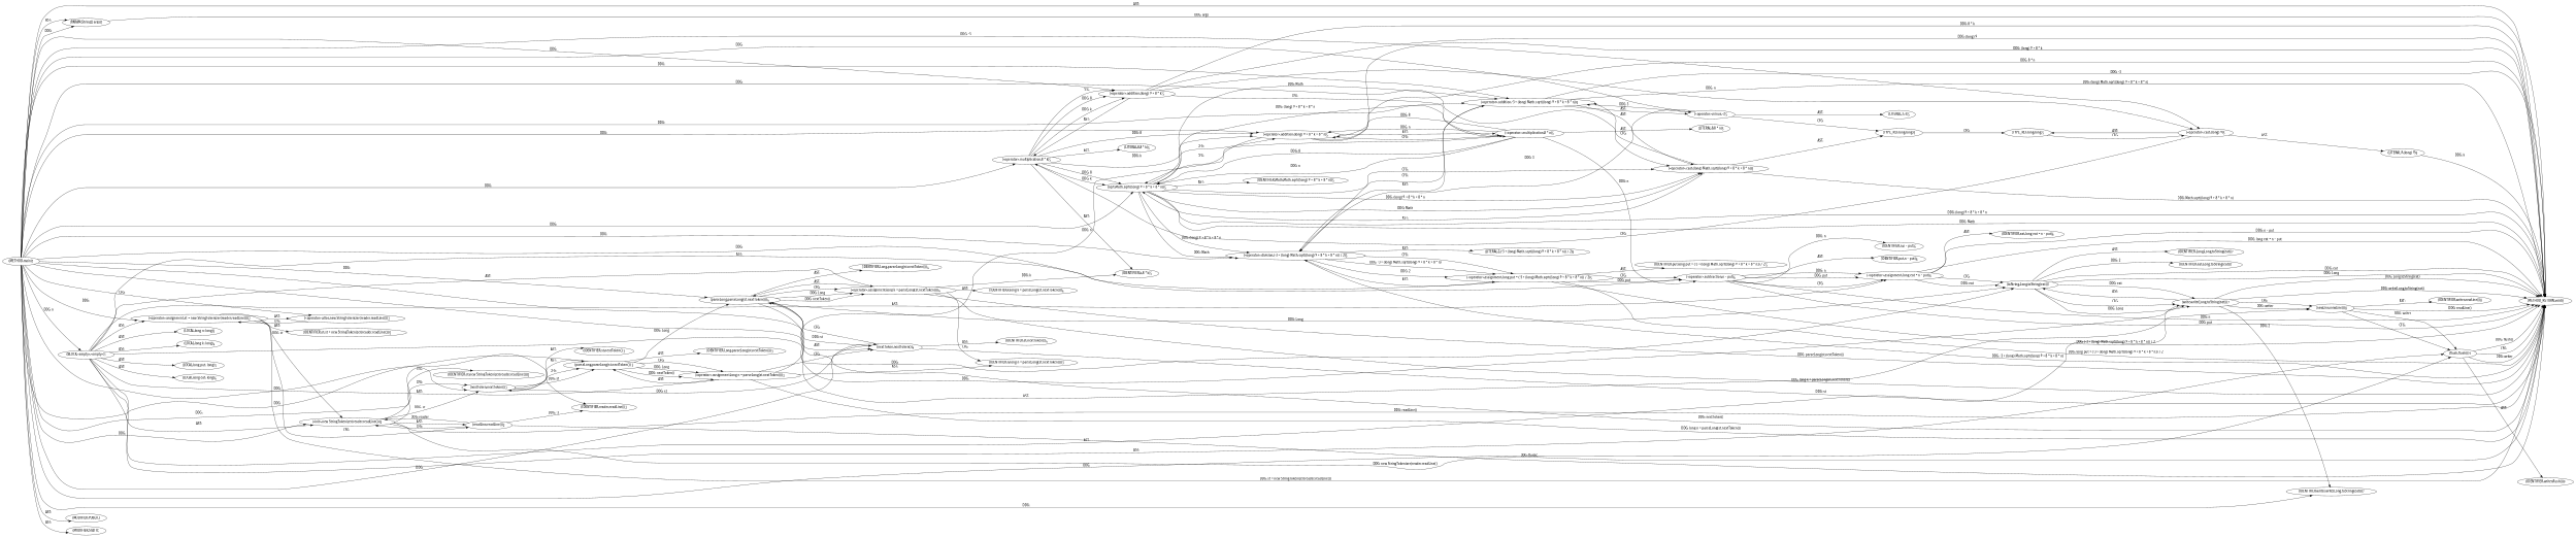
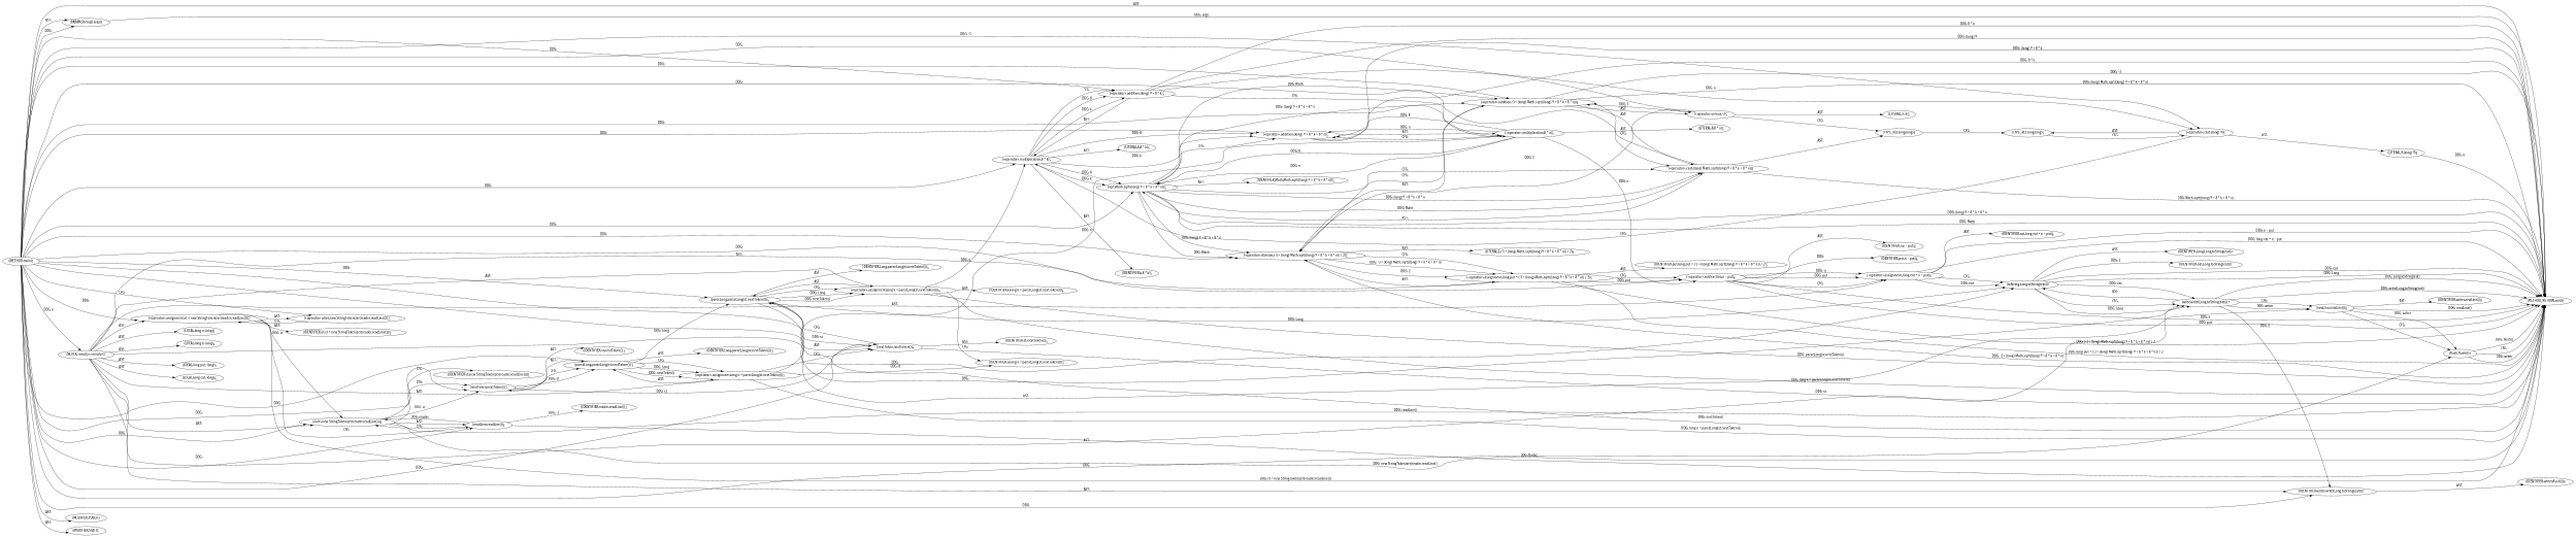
  digraph {
    fontname="Fira Sans"
    rankdir=LR
    node [fontname="Fira Sans"]
    edge [fontname="Fira Sans"]
    n1 [label=<(METHOD,main)<SUB>1</SUB>>]
    n2 [label=<(PARAM,String[] args)<SUB>1</SUB>>]
    n3 [label=<(BLOCK,&lt;empty&gt;,&lt;empty&gt;)<SUB>1</SUB>>]
    n4 [label=<(&lt;operator&gt;.assignment,st = new StringTokenizer(reader.readLine()))<SUB>2</SUB>>]
    n5 [label=<(&lt;operator&gt;.alloc,new StringTokenizer(reader.readLine()))<SUB>2</SUB>>]
    n6 [label=<(&lt;init&gt;,new StringTokenizer(reader.readLine()))<SUB>2</SUB>>]
    n7 [label=<(readLine,readLine())<SUB>2</SUB>>]
    n8 [label=<(parseLong,parseLong(st.nextToken()))<SUB>3</SUB>>]
    n9 [label=<(nextToken,nextToken())<SUB>3</SUB>>]
    n10 [label=<(parseLong,parseLong(st.nextToken()))<SUB>4</SUB>>]
    n11 [label=<(nextToken,nextToken())<SUB>4</SUB>>]
    n12 [label=<(&lt;operator&gt;.division,(-3 + (long) Math.sqrt((long) 9 + 8 * k + 8 * n)) / 2)<SUB>5</SUB>>]
    n13 [label=<(&lt;operator&gt;.addition,-3 + (long) Math.sqrt((long) 9 + 8 * k + 8 * n))<SUB>5</SUB>>]
    n14 [label=<(&lt;operator&gt;.minus,-3)<SUB>5</SUB>>]
    n15 [label=<(&lt;operator&gt;.cast,(long) Math.sqrt((long) 9 + 8 * k + 8 * n))<SUB>5</SUB>>]
    n16 [label=<(sqrt,Math.sqrt((long) 9 + 8 * k + 8 * n))<SUB>5</SUB>>]
    n17 [label=<(&lt;operator&gt;.addition,(long) 9 + 8 * k + 8 * n)<SUB>5</SUB>>]
    n18 [label=<(&lt;operator&gt;.addition,(long) 9 + 8 * k)<SUB>5</SUB>>]
    n19 [label=<(&lt;operator&gt;.cast,(long) 9)<SUB>5</SUB>>]
    n20 [label=<(&lt;operator&gt;.multiplication,8 * k)<SUB>5</SUB>>]
    n21 [label=<(&lt;operator&gt;.multiplication,8 * n)<SUB>5</SUB>>]
    n22 [label=<(&lt;operator&gt;.subtraction,n - put)<SUB>6</SUB>>]
    n23 [label=<(write,write(Long.toString(eat)))<SUB>7</SUB>>]
    n24 [label=<(toString,Long.toString(eat))<SUB>7</SUB>>]
    n25 [label=<(flush,flush())<SUB>9</SUB>>]
    n26 [label=<(MODIFIER,PUBLIC)>]
    n27 [label=<(MODIFIER,STATIC)>]
    n28 [label=<(METHOD_RETURN,void)<SUB>1</SUB>>]
    n29 [label=<(IDENTIFIER,writer,write(Long.toString(eat)))<SUB>7</SUB>>]
    n30 [label=<(newLine,newLine())<SUB>8</SUB>>]
    n31 [label=<(LOCAL,long n: long)<SUB>3</SUB>>]
    n32 [label=<(&lt;operator&gt;.assignment,long n = parseLong(st.nextToken()))<SUB>3</SUB>>]
    n33 [label=<(LOCAL,long k: long)<SUB>4</SUB>>]
    n34 [label=<(&lt;operator&gt;.assignment,long k = parseLong(st.nextToken()))<SUB>4</SUB>>]
    n35 [label=<(LOCAL,long put: long)<SUB>5</SUB>>]
    n36 [label=<(&lt;operator&gt;.assignment,long put = (-3 + (long) Math.sqrt((long) 9 + 8 * k + 8 * n)) / 2)<SUB>5</SUB>>]
    n37 [label=<(LOCAL,long eat: long)<SUB>6</SUB>>]
    n38 [label=<(&lt;operator&gt;.assignment,long eat = n - put)<SUB>6</SUB>>]
    n39 [label=<(IDENTIFIER,st,st = new StringTokenizer(reader.readLine()))<SUB>2</SUB>>]
    n40 [label=<(IDENTIFIER,st,new StringTokenizer(reader.readLine()))<SUB>2</SUB>>]
    n41 [label=<(IDENTIFIER,reader,readLine())<SUB>2</SUB>>]
    n42 [label=<(IDENTIFIER,Long,parseLong(st.nextToken()))<SUB>3</SUB>>]
    n43 [label=<(IDENTIFIER,st,nextToken())<SUB>3</SUB>>]
    n44 [label=<(IDENTIFIER,Long,parseLong(st.nextToken()))<SUB>4</SUB>>]
    n45 [label=<(IDENTIFIER,st,nextToken())<SUB>4</SUB>>]
    n46 [label=<(LITERAL,2,(-3 + (long) Math.sqrt((long) 9 + 8 * k + 8 * n)) / 2)<SUB>5</SUB>>]
    n47 [label=<(LITERAL,3,-3)<SUB>5</SUB>>]
    n48 [label=<(TYPE_REF,long,long)<SUB>5</SUB>>]
    n49 [label=<(IDENTIFIER,Math,Math.sqrt((long) 9 + 8 * k + 8 * n))<SUB>5</SUB>>]
    n50 [label=<(TYPE_REF,long,long)<SUB>5</SUB>>]
    n51 [label=<(LITERAL,9,(long) 9)<SUB>5</SUB>>]
    n52 [label=<(LITERAL,8,8 * k)<SUB>5</SUB>>]
    n53 [label=<(IDENTIFIER,k,8 * k)<SUB>5</SUB>>]
    n54 [label=<(LITERAL,8,8 * n)<SUB>5</SUB>>]
    n55 [label=<(IDENTIFIER,n,n - put)<SUB>6</SUB>>]
    n56 [label=<(IDENTIFIER,put,n - put)<SUB>6</SUB>>]
    n57 [label=<(IDENTIFIER,Long,Long.toString(eat))<SUB>7</SUB>>]
    n58 [label=<(IDENTIFIER,eat,Long.toString(eat))<SUB>7</SUB>>]
    n59 [label=<(IDENTIFIER,writer,newLine())<SUB>8</SUB>>]
    n60 [label=<(IDENTIFIER,writer,flush())<SUB>9</SUB>>]
    n61 [label=<(IDENTIFIER,n,long n = parseLong(st.nextToken()))<SUB>3</SUB>>]
    n62 [label=<(IDENTIFIER,k,long k = parseLong(st.nextToken()))<SUB>4</SUB>>]
    n63 [label=<(IDENTIFIER,put,long put = (-3 + (long) Math.sqrt((long) 9 + 8 * k + 8 * n)) / 2)<SUB>5</SUB>>]
    n64 [label=<(IDENTIFIER,eat,long eat = n - put)<SUB>6</SUB>>]
    n1 -> n2 [label="AST: "]
    n1 -> n2 [label="DDG: "]
    n1 -> n3 [label="DDG: n"]
    n1 -> n4 [label="DDG: "]
    n1 -> n5 [label="CFG: "]
    n1 -> n6 [label="DDG: "]
-   n1 -> n41 [label="DDG: "]
+   n1 -> n7 [label="DDG: "]
    n1 -> n8 [label="DDG: "]
    n1 -> n9 [label="DDG: "]
    n1 -> n10 [label="DDG: "]
    n1 -> n11 [label="DDG: "]
    n1 -> n12 [label="DDG: "]
    n1 -> n13 [label="DDG: "]
    n1 -> n14 [label="DDG: "]
    n1 -> n15 [label="DDG: "]
    n1 -> n16 [label="DDG: "]
    n1 -> n17 [label="DDG: "]
    n1 -> n18 [label="DDG: "]
    n1 -> n19 [label="DDG: -3"]
    n1 -> n20 [label="DDG: "]
    n1 -> n21 [label="DDG: "]
    n1 -> n22 [label="DDG: "]
    n1 -> n23 [label="DDG: "]
    n1 -> n24 [label="DDG: "]
    n1 -> n25 [label="DDG: "]
    n1 -> n26 [label="AST: "]
    n1 -> n27 [label="AST: "]
    n1 -> n28 [label="AST: "]
    n1 -> n29 [label="DDG: "]
    n2 -> n28 [label="DDG: args"]
    n3 -> n4 [label="AST: "]
    n3 -> n6 [label="AST: "]
    n3 -> n23 [label="AST: "]
-   n3 -> n25 [label="AST: "]
+   n3 -> n29 [label="AST: "]
    n3 -> n30 [label="AST: "]
    n3 -> n31 [label="AST: "]
    n3 -> n32 [label="AST: "]
    n3 -> n33 [label="AST: "]
    n3 -> n34 [label="AST: "]
    n3 -> n35 [label="AST: "]
    n3 -> n36 [label="AST: "]
    n3 -> n37 [label="AST: "]
    n3 -> n38 [label="AST: "]
    n4 -> n5 [label="AST: "]
    n4 -> n6 [label="DDG: st"]
    n4 -> n7 [label="CFG: "]
    n4 -> n28 [label="DDG: st = new StringTokenizer(reader.readLine())"]
    n4 -> n39 [label="AST: "]
    n5 -> n4 [label="CFG: "]
    n6 -> n7 [label="AST: "]
    n6 -> n9 [label="CFG: "]
    n6 -> n9 [label="DDG: st"]
    n6 -> n28 [label="DDG: readLine()"]
    n6 -> n28 [label="DDG: new StringTokenizer(reader.readLine())"]
    n6 -> n40 [label="CFG: "]
    n7 -> n6 [label="CFG: "]
    n7 -> n6 [label="DDG: reader"]
    n7 -> n28 [label="DDG: flush()"]
    n7 -> n41 [label="DDG: -3"]
    n8 -> n9 [label="AST: "]
    n8 -> n10 [label="DDG: Long"]
    n8 -> n32 [label="CFG: "]
    n8 -> n32 [label="DDG: Long"]
    n8 -> n32 [label="DDG: nextToken()"]
    n8 -> n42 [label="AST: "]
    n9 -> n8 [label="CFG: "]
    n9 -> n8 [label="DDG: st"]
    n9 -> n11 [label="DDG: st"]
    n9 -> n43 [label="AST: "]
    n10 -> n11 [label="AST: "]
    n10 -> n24 [label="DDG: Long"]
    n10 -> n28 [label="DDG: nextToken()"]
    n10 -> n34 [label="CFG: "]
    n10 -> n34 [label="DDG: Long"]
    n10 -> n34 [label="DDG: nextToken()"]
    n10 -> n44 [label="AST: "]
    n11 -> n10 [label="CFG: "]
    n11 -> n10 [label="DDG: st"]
    n11 -> n28 [label="DDG: st"]
    n11 -> n45 [label="AST: "]
    n12 -> n13 [label="AST: "]
    n12 -> n28 [label="DDG: -3 + (long) Math.sqrt((long) 9 + 8 * k + 8 * n)"]
    n12 -> n36 [label="CFG: "]
    n12 -> n36 [label="DDG: -3 + (long) Math.sqrt((long) 9 + 8 * k + 8 * n)"]
    n12 -> n36 [label="DDG: 2"]
    n12 -> n46 [label="AST: "]
    n13 -> n12 [label="CFG: "]
    n13 -> n14 [label="AST: "]
    n13 -> n15 [label="AST: "]
    n13 -> n28 [label="DDG: -3"]
    n13 -> n28 [label="DDG: (long) Math.sqrt((long) 9 + 8 * k + 8 * n)"]
    n14 -> n12 [label="DDG: 3"]
    n14 -> n13 [label="DDG: 3"]
    n14 -> n47 [label="AST: "]
    n14 -> n48 [label="CFG: "]
    n15 -> n13 [label="CFG: "]
    n15 -> n16 [label="AST: "]
    n15 -> n28 [label="DDG: Math.sqrt((long) 9 + 8 * k + 8 * n)"]
    n15 -> n48 [label="AST: "]
    n16 -> n12 [label="DDG: Math"]
    n16 -> n12 [label="DDG: (long) 9 + 8 * k + 8 * n"]
    n16 -> n13 [label="DDG: Math"]
    n16 -> n13 [label="DDG: (long) 9 + 8 * k + 8 * n"]
    n16 -> n15 [label="CFG: "]
    n16 -> n15 [label="DDG: Math"]
    n16 -> n15 [label="DDG: (long) 9 + 8 * k + 8 * n"]
    n16 -> n17 [label="CFG: "]
    n16 -> n28 [label="DDG: (long) 9 + 8 * k + 8 * n"]
    n16 -> n28 [label="DDG: Math"]
    n16 -> n49 [label="AST: "]
-   n17 -> n16 [label="CFG: "]
    n17 -> n21 [label="AST: "]
    n17 -> n28 [label="DDG: (long) 9 + 8 * k"]
    n17 -> n28 [label="DDG: 8 * n"]
    n18 -> n19 [label="DDG: n"]
    n18 -> n20 [label="AST: "]
    n18 -> n21 [label="CFG: "]
    n18 -> n28 [label="DDG: (long) 9"]
    n18 -> n28 [label="DDG: 8 * k"]
    n19 -> n20 [label="CFG: "]
    n19 -> n50 [label="AST: "]
    n19 -> n51 [label="AST: "]
    n20 -> n16 [label="DDG: 8"]
    n20 -> n16 [label="DDG: k"]
    n20 -> n17 [label="DDG: 8"]
    n20 -> n17 [label="DDG: k"]
    n20 -> n18 [label="CFG: "]
    n20 -> n18 [label="DDG: 8"]
    n20 -> n18 [label="DDG: k"]
    n20 -> n52 [label="AST: "]
    n20 -> n53 [label="AST: "]
    n21 -> n16 [label="DDG: 8"]
    n21 -> n16 [label="DDG: n"]
    n21 -> n17 [label="CFG: "]
    n21 -> n17 [label="DDG: 8"]
    n21 -> n17 [label="DDG: n"]
    n21 -> n22 [label="DDG: n"]
    n21 -> n54 [label="AST: "]
    n22 -> n28 [label="DDG: n"]
    n22 -> n28 [label="DDG: put"]
    n22 -> n38 [label="CFG: "]
    n22 -> n38 [label="DDG: n"]
    n22 -> n38 [label="DDG: put"]
-   n22 -> n55 [label="DDG: n"]
-   n22 -> n56 [label="AST: "]
+   n22 -> n55 [label="AST: "]
+   n22 -> n56 [label="DDG: "]
    n23 -> n24 [label="AST: "]
    n23 -> n28 [label="DDG: Long.toString(eat)"]
    n23 -> n28 [label="DDG: write(Long.toString(eat))"]
    n23 -> n29 [label="DDG: 2"]
    n23 -> n30 [label="CFG: "]
    n23 -> n30 [label="DDG: writer"]
    n24 -> n23 [label="CFG: "]
    n24 -> n23 [label="DDG: Long"]
    n24 -> n23 [label="DDG: eat"]
    n24 -> n28 [label="DDG: Long"]
    n24 -> n28 [label="DDG: eat"]
    n24 -> n57 [label="AST: "]
    n24 -> n58 [label="DDG: 2"]
    n25 -> n28 [label="CFG: "]
    n25 -> n28 [label="DDG: writer"]
    n25 -> n28 [label="DDG: flush()"]
-   n25 -> n60 [label="AST: "]
+   n29 -> n60 [label="AST: "]
    n30 -> n25 [label="CFG: "]
    n30 -> n25 [label="DDG: writer"]
    n30 -> n28 [label="DDG: readLine()"]
    n30 -> n59 [label="AST: "]
    n32 -> n8 [label="AST: "]
    n32 -> n11 [label="CFG: "]
    n32 -> n21 [label="DDG: n"]
    n32 -> n28 [label="DDG: long n = parseLong(st.nextToken())"]
-   n32 -> n61 [label="AST: "]
+   n32 -> n61 [label="DDG: 8"]
    n34 -> n10 [label="AST: "]
-   n34 -> n53 [label="DDG: k"]
+   n34 -> n20 [label="DDG: k"]
    n34 -> n28 [label="DDG: parseLong(st.nextToken())"]
    n34 -> n28 [label="DDG: long k = parseLong(st.nextToken())"]
    n34 -> n61 [label="CFG: "]
    n34 -> n62 [label="AST: "]
    n36 -> n12 [label="AST: "]
    n36 -> n22 [label="CFG: "]
    n36 -> n22 [label="DDG: put"]
    n36 -> n28 [label="DDG: (-3 + (long) Math.sqrt((long) 9 + 8 * k + 8 * n)) / 2"]
    n36 -> n28 [label="DDG: long put = (-3 + (long) Math.sqrt((long) 9 + 8 * k + 8 * n)) / 2"]
    n36 -> n63 [label="AST: "]
    n38 -> n24 [label="CFG: "]
    n38 -> n24 [label="DDG: eat"]
    n38 -> n28 [label="DDG: n - put"]
    n38 -> n28 [label="DDG: long eat = n - put"]
    n38 -> n64 [label="AST: "]
    n48 -> n50 [label="CFG: "]
    n50 -> n19 [label="CFG: "]
    n51 -> n28 [label="DDG: k"]
  }
